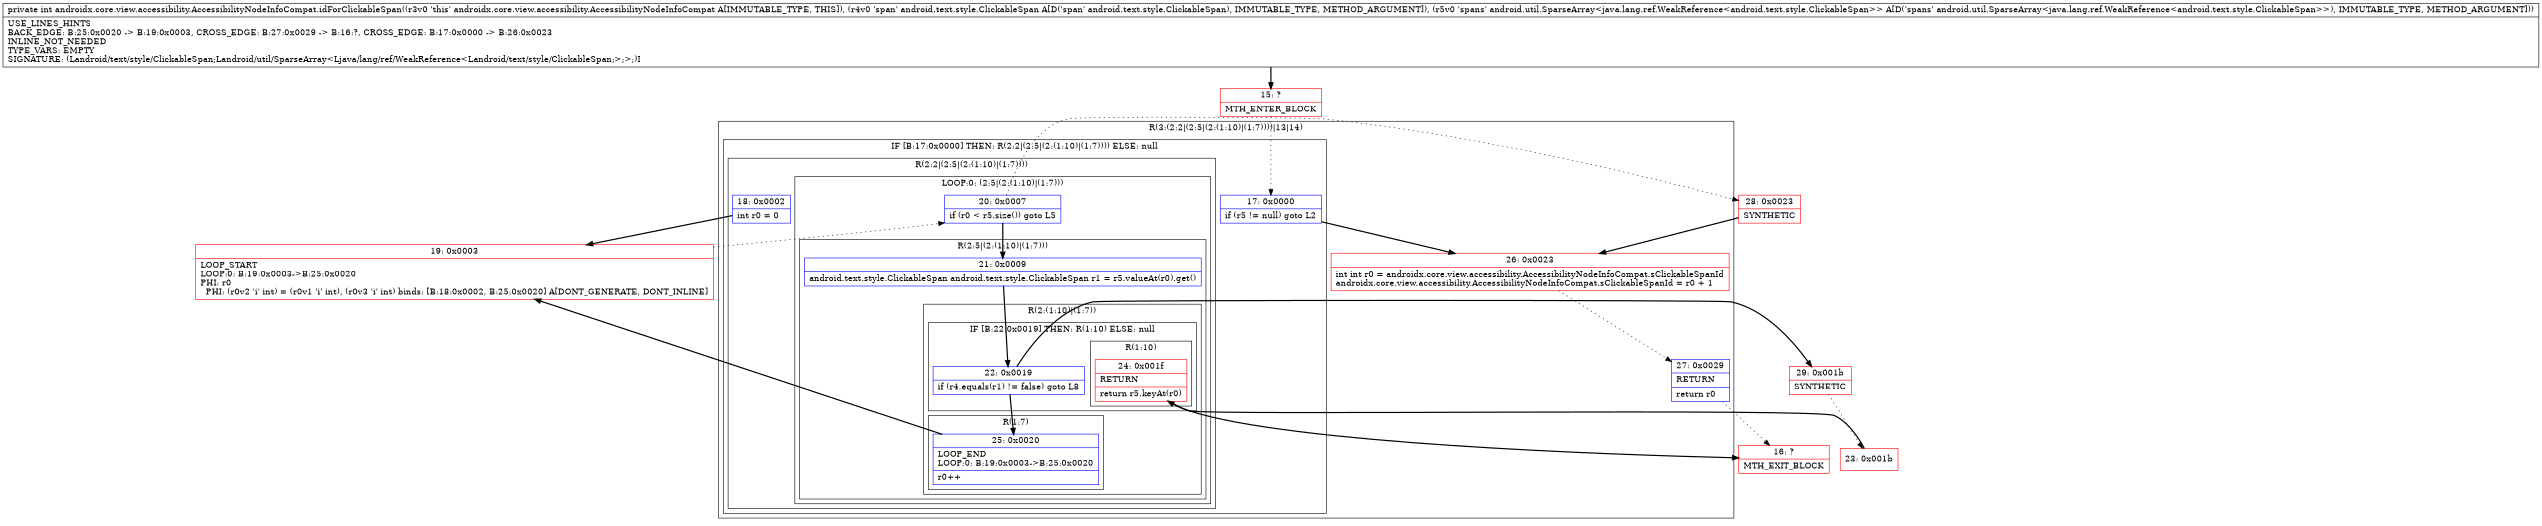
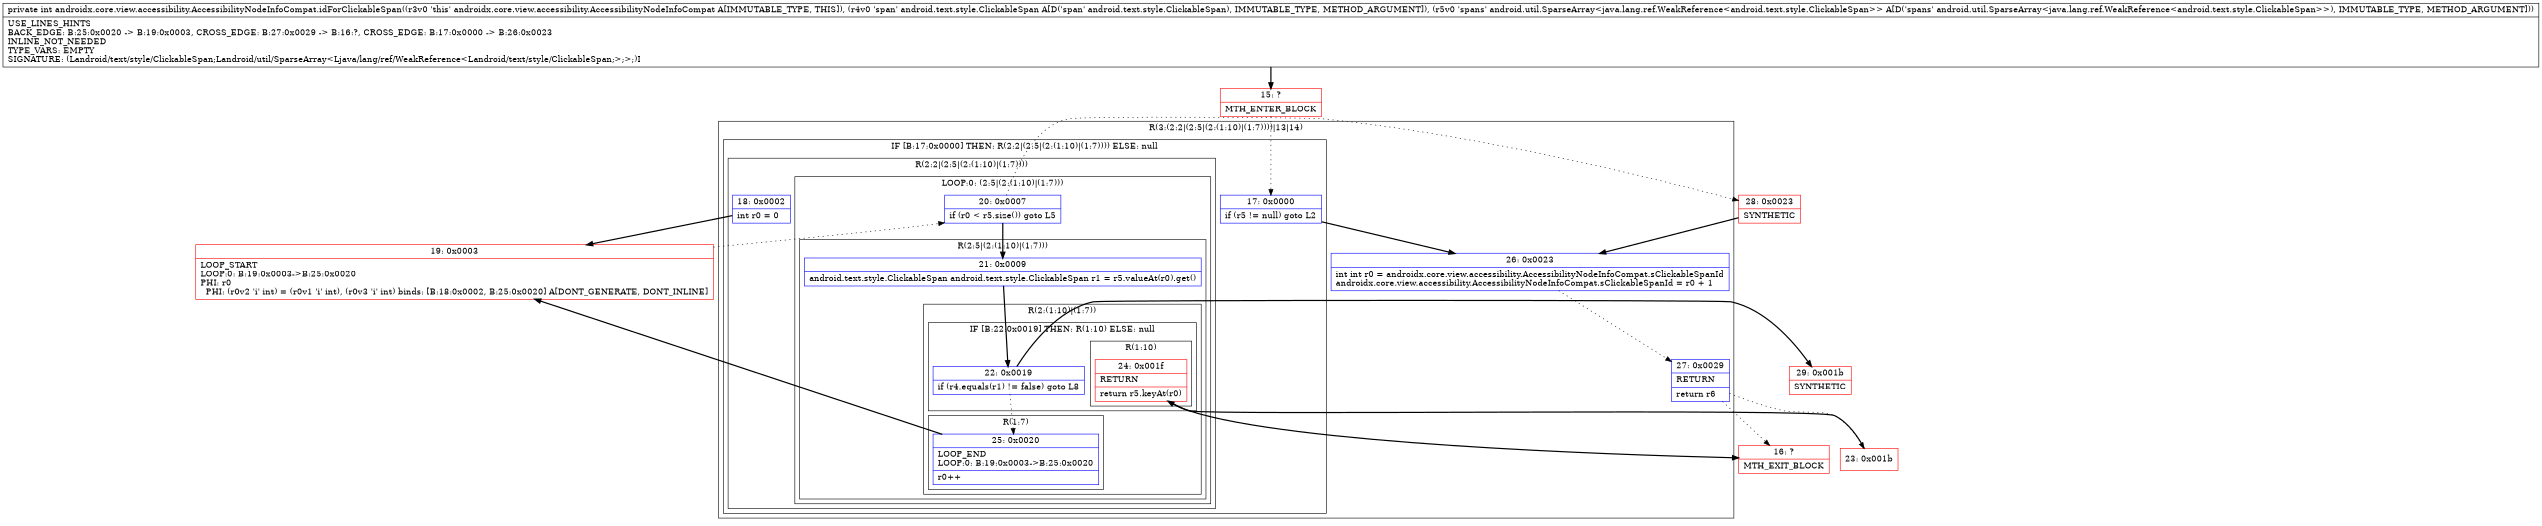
  digraph {
    node [color=blue shape=record]
    edge [style=bold]
    n1 [color=red label="{24\:\ 0x001f|RETURN\l|return r5.keyAt(r0)\l}"]
    n2 [label="{22\:\ 0x0019|if (r4.equals(r1) != false) goto L8\l}"]
    n3 [label="{25\:\ 0x0020|LOOP_END\lLOOP:0: B:19:0x0003\-\>B:25:0x0020\l|r0++\l}"]
    n4 [label="{21\:\ 0x0009|android.text.style.ClickableSpan android.text.style.ClickableSpan r1 = r5.valueAt(r0).get()\l}"]
    n5 [label="{20\:\ 0x0007|if (r0 \< r5.size()) goto L5\l}"]
    n6 [label="{18\:\ 0x0002|int r0 = 0\l}"]
    n7 [label="{17\:\ 0x0000|if (r5 != null) goto L2\l}"]
-   n8 [color=red label="{26\:\ 0x0023|int int r0 = androidx.core.view.accessibility.AccessibilityNodeInfoCompat.sClickableSpanId\landroidx.core.view.accessibility.AccessibilityNodeInfoCompat.sClickableSpanId = r0 + 1\l}"]
-   n9 [label="{27\:\ 0x0029|RETURN\l|return r0\l}"]
+   n8 [label="{26\:\ 0x0023|int int r0 = androidx.core.view.accessibility.AccessibilityNodeInfoCompat.sClickableSpanId\landroidx.core.view.accessibility.AccessibilityNodeInfoCompat.sClickableSpanId = r0 + 1\l}"]
+   n9 [label="{27\:\ 0x0029|RETURN\l|return r6\l}"]
    n10 [color=red label="{16\:\ ?|MTH_EXIT_BLOCK\l}"]
    n11 [color=red label="{29\:\ 0x001b|SYNTHETIC\l}"]
    n12 [color=red label="{19\:\ 0x0003|LOOP_START\lLOOP:0: B:19:0x0003\-\>B:25:0x0020\lPHI: r0 \l  PHI: (r0v2 'i' int) = (r0v1 'i' int), (r0v3 'i' int) binds: [B:18:0x0002, B:25:0x0020] A[DONT_GENERATE, DONT_INLINE]\l}"]
    n13 [color=red label="{28\:\ 0x0023|SYNTHETIC\l}"]
    n14 [color=red label="{23\:\ 0x001b}"]
    n15 [color=red label="{15\:\ ?|MTH_ENTER_BLOCK\l}"]
    n16 [label="{private int androidx.core.view.accessibility.AccessibilityNodeInfoCompat.idForClickableSpan((r3v0 'this' androidx.core.view.accessibility.AccessibilityNodeInfoCompat A[IMMUTABLE_TYPE, THIS]), (r4v0 'span' android.text.style.ClickableSpan A[D('span' android.text.style.ClickableSpan), IMMUTABLE_TYPE, METHOD_ARGUMENT]), (r5v0 'spans' android.util.SparseArray\<java.lang.ref.WeakReference\<android.text.style.ClickableSpan\>\> A[D('spans' android.util.SparseArray\<java.lang.ref.WeakReference\<android.text.style.ClickableSpan\>\>), IMMUTABLE_TYPE, METHOD_ARGUMENT]))  | USE_LINES_HINTS\lBACK_EDGE: B:25:0x0020 \-\> B:19:0x0003, CROSS_EDGE: B:27:0x0029 \-\> B:16:?, CROSS_EDGE: B:17:0x0000 \-\> B:26:0x0023\lINLINE_NOT_NEEDED\lTYPE_VARS: EMPTY\lSIGNATURE: (Landroid\/text\/style\/ClickableSpan;Landroid\/util\/SparseArray\<Ljava\/lang\/ref\/WeakReference\<Landroid\/text\/style\/ClickableSpan;\>;\>;)I\l}" color=""]
    subgraph cluster_1 {
      label="R(3:(2:2|(2:5|(2:(1:10)|(1:7))))|13|14)"
      n8
      n9
      subgraph cluster_2 {
        label="IF [B:17:0x0000] THEN: R(2:2|(2:5|(2:(1:10)|(1:7)))) ELSE: null"
        n7
        subgraph cluster_3 {
          label="R(2:2|(2:5|(2:(1:10)|(1:7))))"
          n6
          subgraph cluster_4 {
            label="LOOP:0: (2:5|(2:(1:10)|(1:7)))"
            n5
            subgraph cluster_5 {
              label="R(2:5|(2:(1:10)|(1:7)))"
              n4
              subgraph cluster_6 {
                label="R(2:(1:10)|(1:7))"
                subgraph cluster_7 {
                  label="IF [B:22:0x0019] THEN: R(1:10) ELSE: null"
                  n2
                  subgraph cluster_8 {
                    label="R(1:10)"
                    n1
                  }
                }
                subgraph cluster_9 {
                  label="R(1:7)"
                  n3
                }
              }
            }
          }
        }
      }
    }
    n1 -> n10
-   n2 -> n3
+   n2 -> n3 [style=dotted]
    n2 -> n11
    n3 -> n12
    n4 -> n2
    n5 -> n4
    n5 -> n13 [style=dotted]
    n6 -> n12
    n7 -> n8
    n8 -> n9 [style=dotted]
    n9 -> n10 [style=dotted]
-   n11 -> n14 [style=dotted]
+   n9 -> n14 [style=dotted]
    n12 -> n5 [style=dotted]
    n13 -> n8
    n14 -> n1
    n15 -> n7 [style=dotted]
    n16 -> n15
  }
